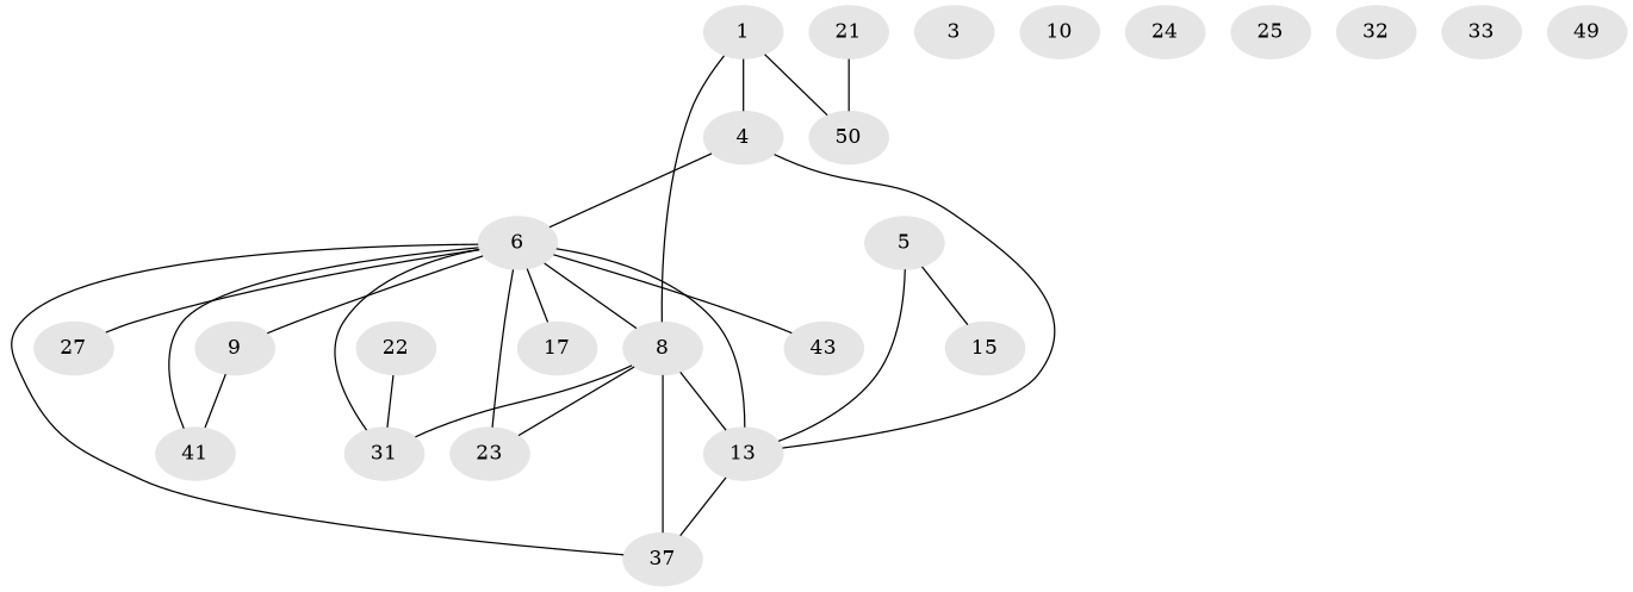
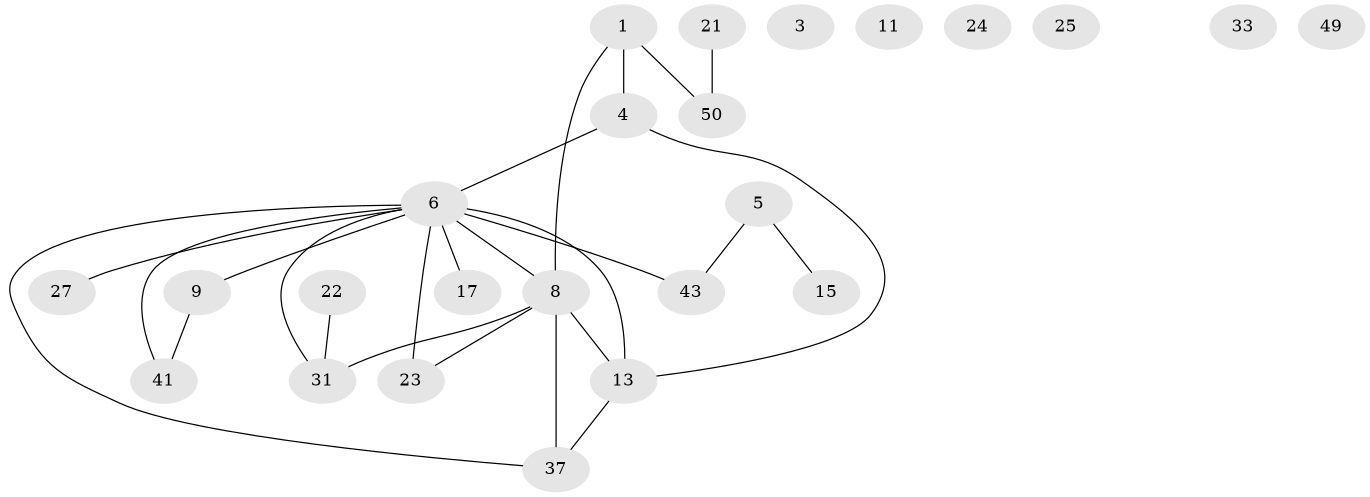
  graph {
    node [color=gray90 style=filled]
    1 [super="+12+30"]
    4 [super="+34"]
    8 [super="+26+14"]
    n4 [label=50 super="+45"]
    6 [super="+47+48+11"]
    13 [super="+28"]
    43
    9 [super="+18"]
    17
    23
    27 [super="+42"]
    31
    37
    41
    3
    5 [super="+7"]
    15
-   10
+   10 [label=11]
    n19 [label=24]
    21 [super="+38"]
    22
    25
-   32
    33
    49
    1 -- 4 [weight=2]
    1 -- 8 [weight=2]
    1 -- n4
    4 -- 6 [weight=2]
    4 -- 13
    8 -- 13
    8 -- 23
    8 -- 31
    8 -- 37
    6 -- 8 [weight=2]
    6 -- 13
    6 -- 43
    6 -- 9
    6 -- 17
    6 -- 23 [weight=2]
    6 -- 27
    6 -- 31
    6 -- 37
    6 -- 41
    13 -- 37
    9 -- 41
-   5 -- 13
+   5 -- 43
    5 -- 15
    21 -- n4
    22 -- 31
  }
